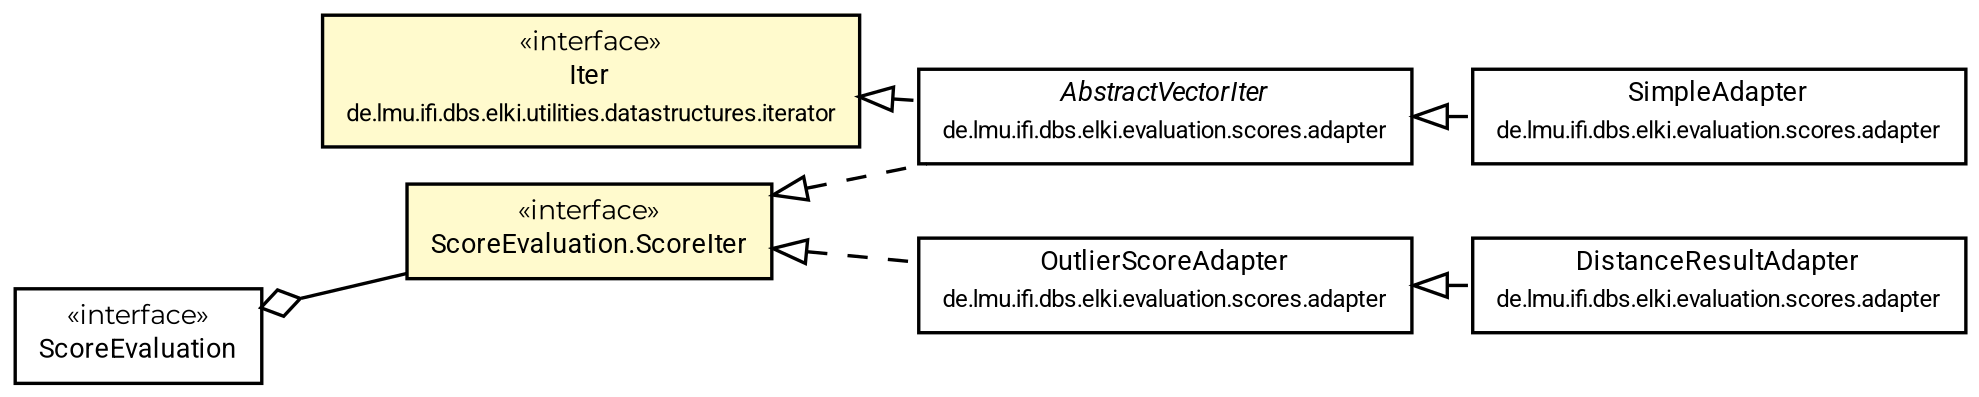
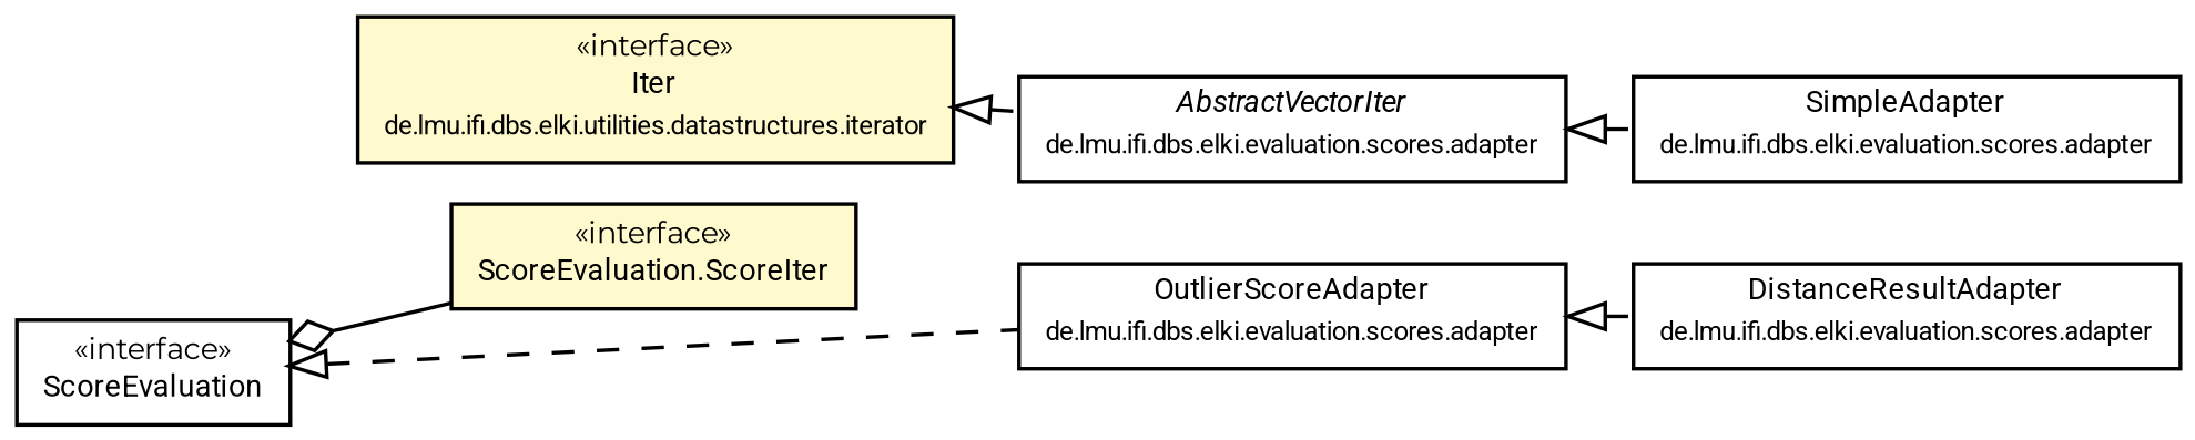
  digraph {
    fontname=Montserrat
    nodesep=0.15
    rankdir=LR
    ranksep=0.25
    node [fontcolor=black fontname=Montserrat fontsize=8 margin=0 shape=plaintext]
    edge [arrowtail=empty color=black dir=back fontname=Montserrat fontsize=7 labelfontname=Roboto labelfontsize=7 weight=9 style=dashed]
    n1 [height=0 label=<<table title="de.lmu.ifi.dbs.elki.evaluation.scores.ScoreEvaluation" border="0" cellborder="1" cellspacing="0" cellpadding="2" href="ScoreEvaluation.html" target="_parent"> 		<tr><td><table border="0" cellspacing="0" cellpadding="1"> 		<tr><td align="center" balign="center"> &#171;interface&#187; </td></tr> 		<tr><td align="center" balign="center"> <font face="Roboto">ScoreEvaluation</font> </td></tr> 		</table></td></tr> 		</table>> width=0]
    n2 [height=0 label=<<table title="de.lmu.ifi.dbs.elki.evaluation.scores.ScoreEvaluation.ScoreIter" border="0" cellborder="1" cellspacing="0" cellpadding="2" bgcolor="lemonChiffon" href="ScoreEvaluation.ScoreIter.html" target="_parent"> 		<tr><td><table border="0" cellspacing="0" cellpadding="1"> 		<tr><td align="center" balign="center"> &#171;interface&#187; </td></tr> 		<tr><td align="center" balign="center"> <font face="Roboto">ScoreEvaluation.ScoreIter</font> </td></tr> 		</table></td></tr> 		</table>> width=0]
    n3 [height=0 label=<<table title="de.lmu.ifi.dbs.elki.evaluation.scores.adapter.AbstractVectorIter" border="0" cellborder="1" cellspacing="0" cellpadding="2" href="adapter/AbstractVectorIter.html" target="_parent"> 		<tr><td><table border="0" cellspacing="0" cellpadding="1"> 		<tr><td align="center" balign="center"> <font face="Roboto"><i>AbstractVectorIter</i></font> </td></tr> 		<tr><td align="center" balign="center"> <font face="Roboto" point-size="7.0">de.lmu.ifi.dbs.elki.evaluation.scores.adapter</font> </td></tr> 		</table></td></tr> 		</table>> width=0]
    n4 [height=0 label=<<table title="de.lmu.ifi.dbs.elki.evaluation.scores.adapter.OutlierScoreAdapter" border="0" cellborder="1" cellspacing="0" cellpadding="2" href="adapter/OutlierScoreAdapter.html" target="_parent"> 		<tr><td><table border="0" cellspacing="0" cellpadding="1"> 		<tr><td align="center" balign="center"> <font face="Roboto">OutlierScoreAdapter</font> </td></tr> 		<tr><td align="center" balign="center"> <font face="Roboto" point-size="7.0">de.lmu.ifi.dbs.elki.evaluation.scores.adapter</font> </td></tr> 		</table></td></tr> 		</table>> width=0]
    n5 [height=0 label=<<table title="de.lmu.ifi.dbs.elki.evaluation.scores.adapter.SimpleAdapter" border="0" cellborder="1" cellspacing="0" cellpadding="2" href="adapter/SimpleAdapter.html" target="_parent"> 		<tr><td><table border="0" cellspacing="0" cellpadding="1"> 		<tr><td align="center" balign="center"> <font face="Roboto">SimpleAdapter</font> </td></tr> 		<tr><td align="center" balign="center"> <font face="Roboto" point-size="7.0">de.lmu.ifi.dbs.elki.evaluation.scores.adapter</font> </td></tr> 		</table></td></tr> 		</table>> width=0]
    n6 [height=0 label=<<table title="de.lmu.ifi.dbs.elki.evaluation.scores.adapter.DistanceResultAdapter" border="0" cellborder="1" cellspacing="0" cellpadding="2" href="adapter/DistanceResultAdapter.html" target="_parent"> 		<tr><td><table border="0" cellspacing="0" cellpadding="1"> 		<tr><td align="center" balign="center"> <font face="Roboto">DistanceResultAdapter</font> </td></tr> 		<tr><td align="center" balign="center"> <font face="Roboto" point-size="7.0">de.lmu.ifi.dbs.elki.evaluation.scores.adapter</font> </td></tr> 		</table></td></tr> 		</table>> width=0]
    n7 [height=0 label=<<table title="de.lmu.ifi.dbs.elki.utilities.datastructures.iterator.Iter" border="0" cellborder="1" cellspacing="0" cellpadding="2" bgcolor="LemonChiffon" href="../../utilities/datastructures/iterator/Iter.html" target="_parent"> 		<tr><td><table border="0" cellspacing="0" cellpadding="1"> 		<tr><td align="center" balign="center"> &#171;interface&#187; </td></tr> 		<tr><td align="center" balign="center"> <font face="Roboto">Iter</font> </td></tr> 		<tr><td align="center" balign="center"> <font face="Roboto" point-size="7.0">de.lmu.ifi.dbs.elki.utilities.datastructures.iterator</font> </td></tr> 		</table></td></tr> 		</table>> width=0]
    n1 -> n2 [arrowhead=none arrowtail=ediamond weight=4 style=""]
-   n2 -> n3
-   n2 -> n4
+   n1 -> n4
    n3 -> n5
    n4 -> n6
    n7 -> n3
  }
